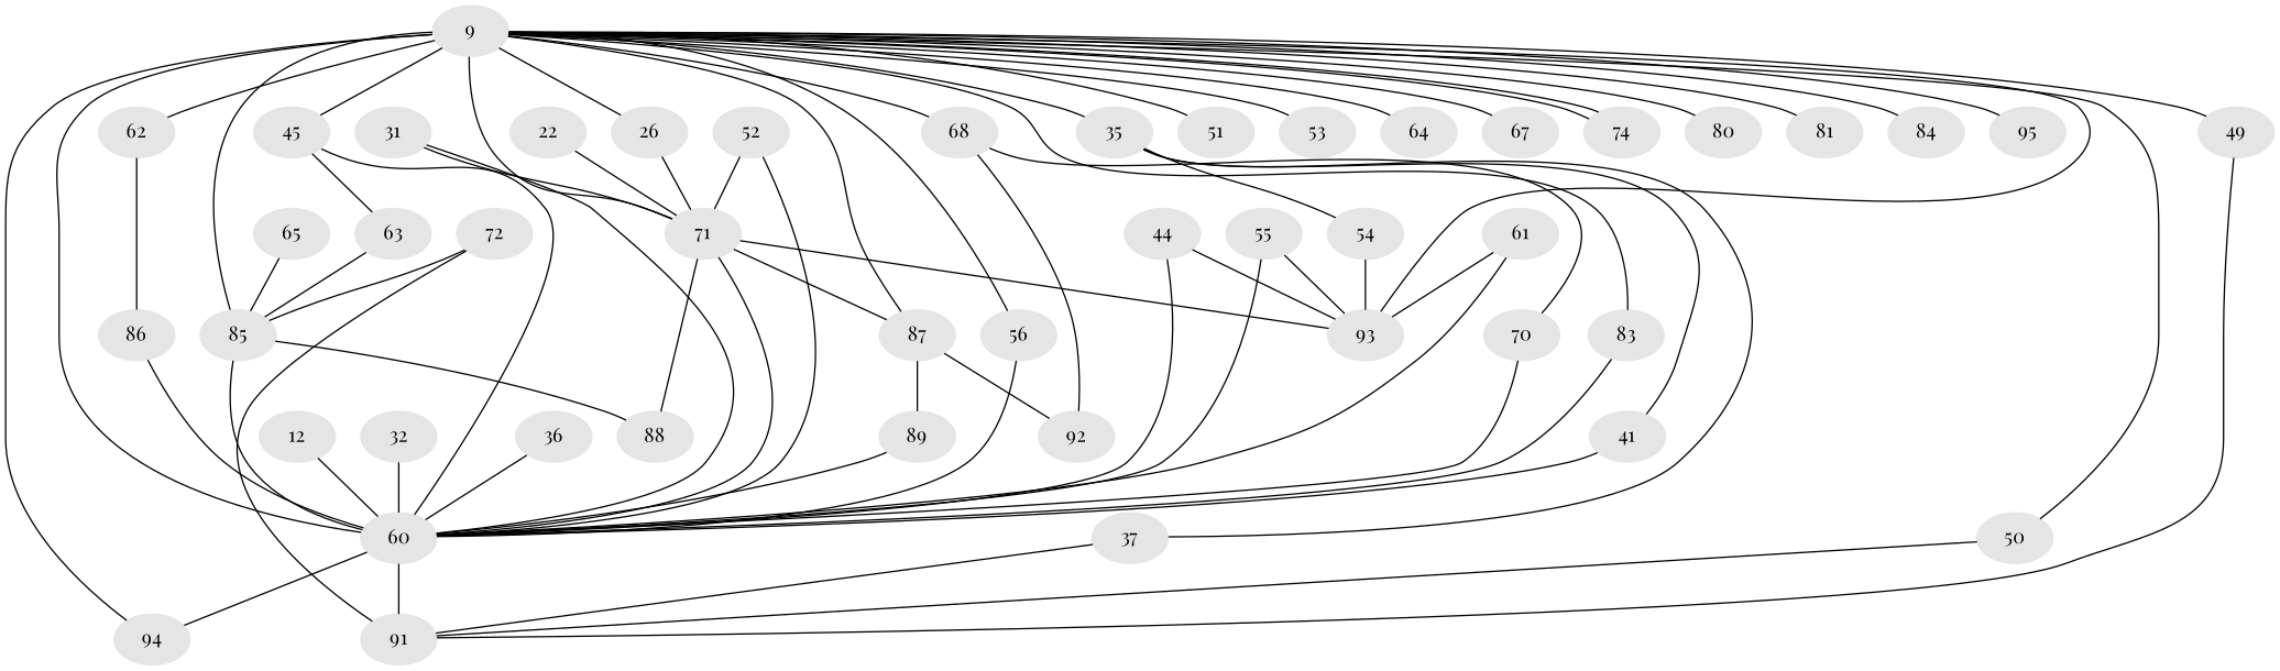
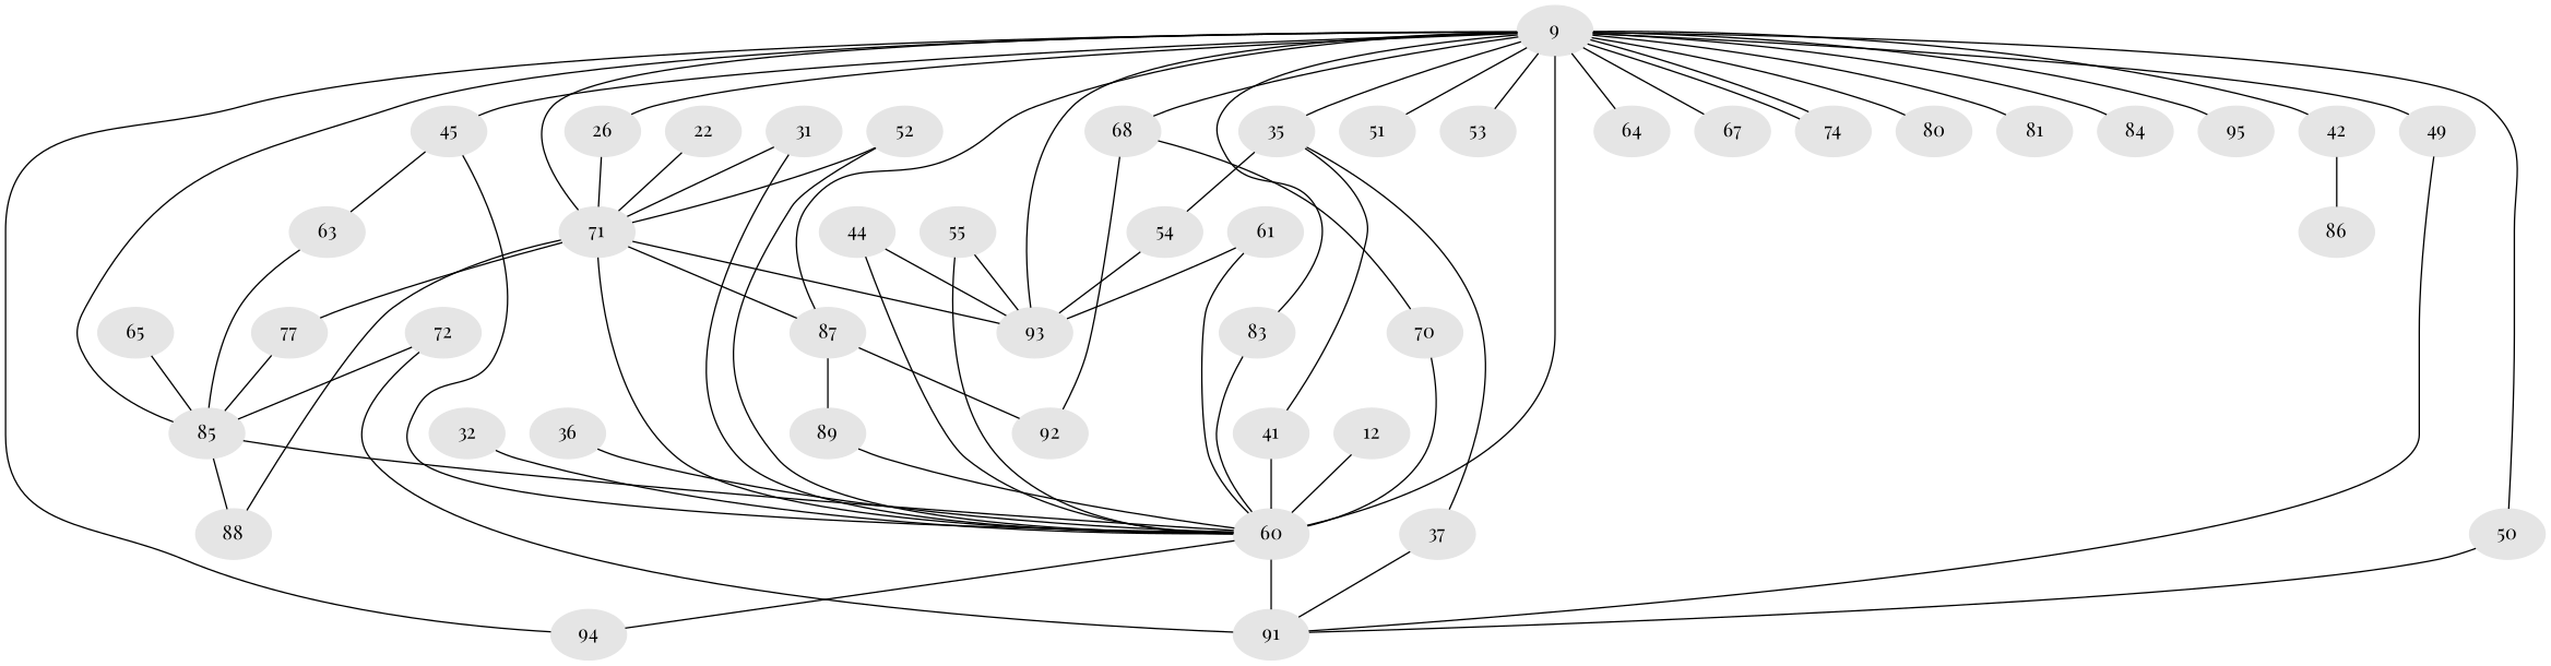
  graph {
    fontname="Playfair Display"
    node [color=gray90 fontname="Playfair Display" style=filled]
    edge [fontname="Playfair Display"]
    9 [super="+7+6"]
    26 [super="+13"]
    35 [super="+20"]
    45 [super="+39+43"]
    49 [super="+42"]
    50
    51
    53
-   56
-   62
+   62 [label=42]
    64
    67
    68 [super="+15+14"]
    71 [super="+4+48"]
    74
    80
    81
    83
    84
    85 [super="+30+40+25+57"]
    87 [super="+24+59"]
    n22 [label=60 super="+75+78+69+82+10"]
    93 [super="+11+46"]
    94
    95 [super="+19"]
    37
    41 [super="+29"]
    54
    63
    91 [super="+23+58"]
    86
    70
    92
+   77
    88
    89
    12
    22
    31
    32
    36
    44
    52
    55
    61 [super="+16"]
    65
    72
    9 -- 26
    9 -- 35 [weight=3]
    9 -- 45 [weight=4]
    9 -- 49 [weight=2]
    9 -- 50
    9 -- 51
    9 -- 53 [weight=2]
-   9 -- 56
    9 -- 62 [weight=2]
    9 -- 64
    9 -- 67
    9 -- 68 [weight=3]
    9 -- 71 [weight=10]
    9 -- 74
    9 -- 74
    9 -- 80 [weight=2]
    9 -- 81 [weight=2]
    9 -- 83
    9 -- 84 [weight=2]
    9 -- 85 [weight=4]
    9 -- 87 [weight=3]
    9 -- n22 [weight=25]
    9 -- 93 [weight=4]
    9 -- 94
    9 -- 95 [weight=3]
    26 -- 71 [weight=2]
    35 -- 37
    35 -- 41
    35 -- 54
    45 -- n22
    45 -- 63
    49 -- 91
    50 -- 91
-   56 -- n22
    62 -- 86
    68 -- 70
    68 -- 92
    71 -- 87
    71 -- n22 [weight=13]
    71 -- 93
+   71 -- 77
    71 -- 88
    83 -- n22
    85 -- n22 [weight=3]
    85 -- 88
    87 -- 92
    87 -- 89
    n22 -- 94
    n22 -- 91 [weight=5]
    37 -- 91
    41 -- n22 [weight=3]
    54 -- 93
    63 -- 85
-   86 -- n22
    70 -- n22
+   77 -- 85
    89 -- n22
    12 -- n22
    22 -- 71 [weight=2]
    31 -- 71
    31 -- n22
    32 -- n22 [weight=2]
    36 -- n22 [weight=2]
    44 -- n22
    44 -- 93
    52 -- 71
    52 -- n22
    55 -- n22
    55 -- 93
    61 -- n22 [weight=2]
    61 -- 93
    65 -- 85 [weight=2]
    72 -- 85
    72 -- 91
  }
